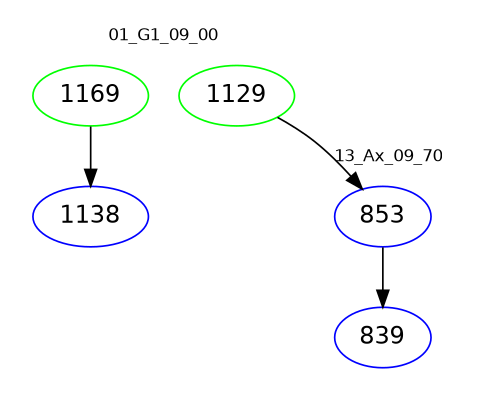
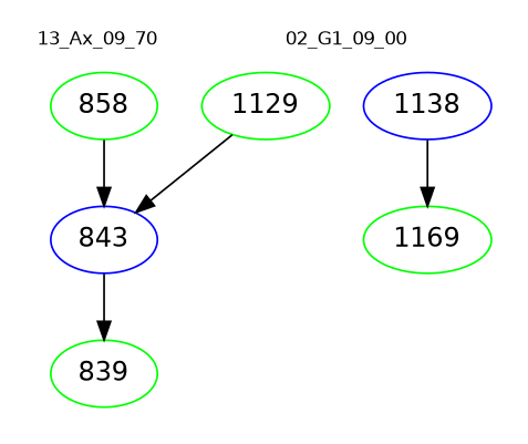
  digraph {
    fontname="DejaVu Sans"
    node [color=green fontname="DejaVu Sans"]
    edge [color=black fontname="DejaVu Sans"]
-   n2 [color=blue label=853]
-   n3 [color=blue label=839]
+   n1 [label=858]
+   n2 [color=blue label=843]
+   n3 [label=839]
    n4 [label=1129]
    n5 [color=blue label=1138]
    n6 [label=1169]
    subgraph cluster_1 {
      color=white
      fontsize=10
      label="13_Ax_09_70"
+     n1
      n2
      n3
    }
    subgraph cluster_2 {
      color=white
      fontsize=10
-     label="01_G1_09_00"
+     label="02_G1_09_00"
      n4
      n5
      n6
    }
+   n1 -> n2
    n2 -> n3
    n4 -> n2
-   n6 -> n5
+   n5 -> n6
  }
